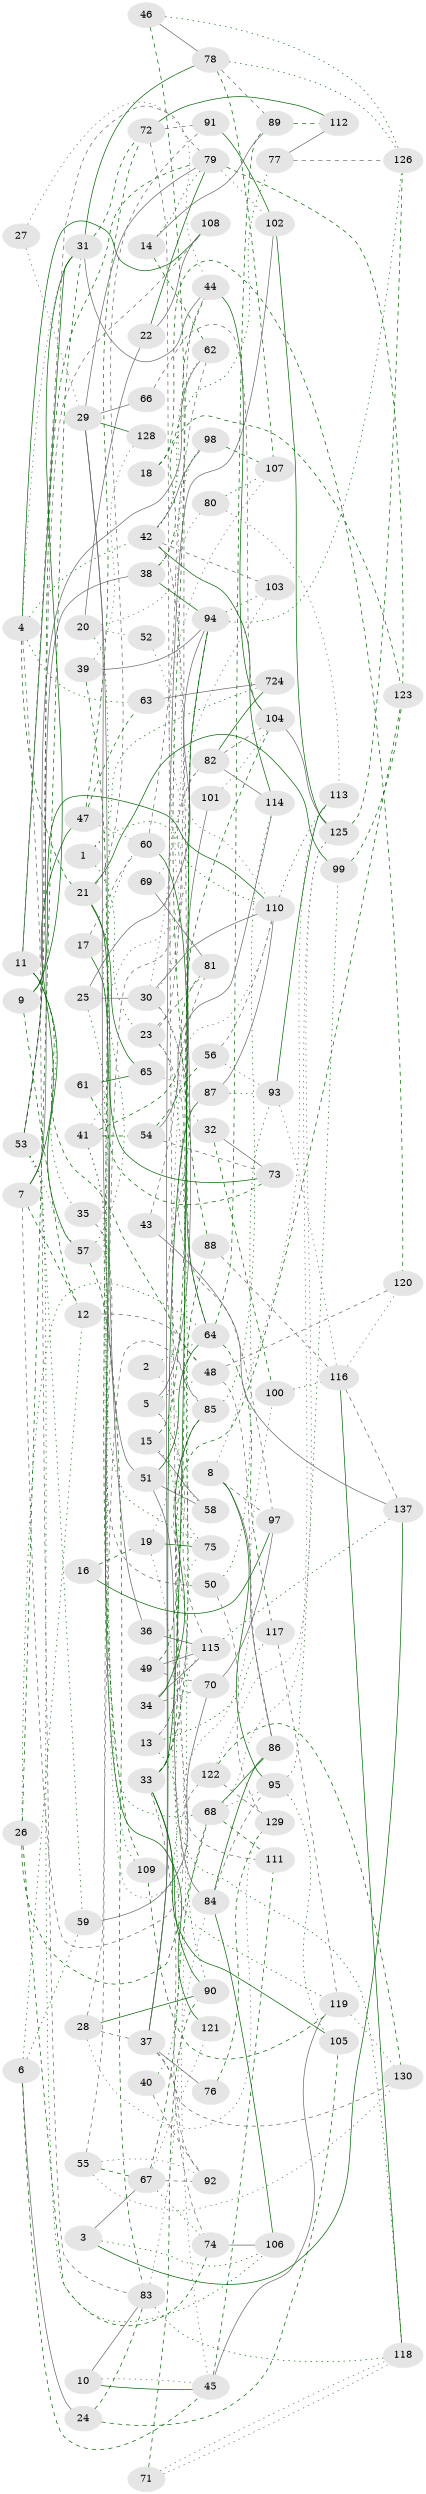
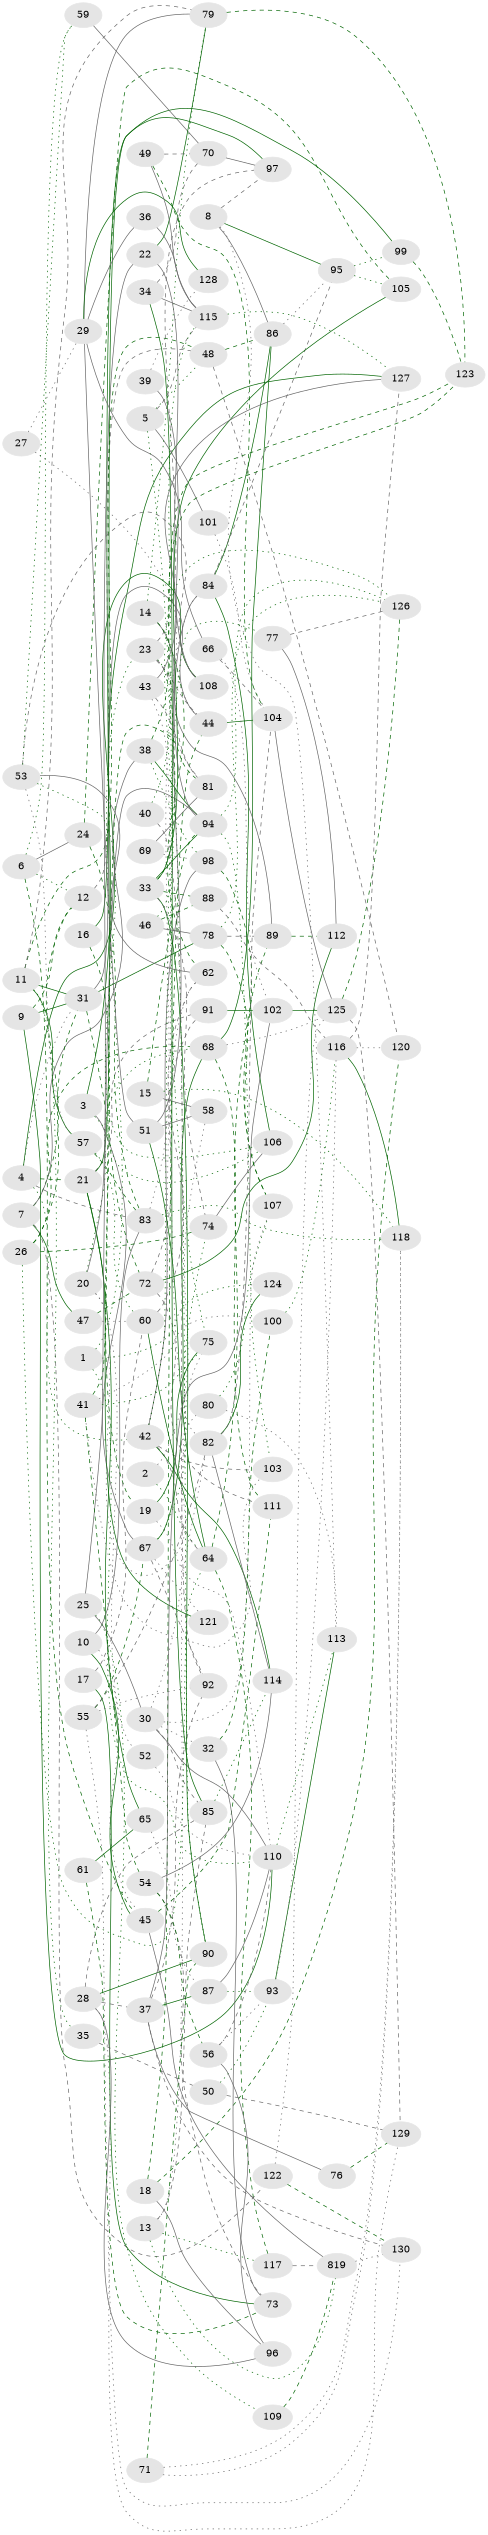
  graph {
    rankdir=LR
    node [color=gray90 style=filled]
    edge [color=gray40 style=dashed]
    1
    23
    110
-   124 [label=724]
+   124
    97
    44
    81
    90
    113
    2
    58
    64
    117
    89
    3
    67
    106
-   127 [label=137]
+   127
    68
    121
    74
    92
    4
    21
    31
    42
-   63
    83
    108
    65
    91
    99
    72
    78
    62
    98
    103
    77
    114
    118
    84
    5
    48
    75
    101
    115
    86
    120
    104
    6
    12
    24
    45
    59
    105
-   119
+   119 [label=819]
    111
    70
    7
    38
    47
    122
    94
    123
    60
    130
    125
    8
    95
    9
    10
    11
    35
    57
    79
    50
    13
    85
    14
    112
    15
    126
    16
    19
    17
    73
    18
+   96
    20
    22
    52
    80
    107
    87
    102
    25
    30
    109
    32
    82
    26
    27
    29
    36
    51
    66
    128
    28
    37
    129
    76
    100
    116
    33
    88
    34
    93
    39
    40
    41
    54
    56
    43
    46
    49
    53
    55
    61
    69
    71
    1 -- 23 [color=darkgreen style=dotted]
    1 -- 110 [color=darkgreen style=dotted]
    1 -- 124 [color=darkgreen style=dotted]
    23 -- 97
    23 -- 44
    23 -- 81
    23 -- 90 [color=darkgreen style=dotted]
    110 -- 113 [color=darkgreen style=dotted]
    44 -- 104 [color=darkgreen style=solid]
    2 -- 58 [style=dotted]
    2 -- 64 [color=darkgreen style=dotted]
    64 -- 117 [color=darkgreen]
    64 -- 89 [color=darkgreen]
    117 -- 119
    89 -- 112 [color=darkgreen]
    3 -- 67 [style=solid]
    3 -- 106 [color=darkgreen style=dotted]
    3 -- 127 [color=darkgreen style=solid]
-   67 -- 68 [color=darkgreen]
+   67 -- 68 [color=darkgreen style=solid]
    67 -- 121 [style=dotted]
    67 -- 74 [color=darkgreen style=dotted]
    67 -- 92
    68 -- 86 [color=darkgreen style=solid]
    68 -- 111 [color=darkgreen]
    68 -- 125 [style=dotted]
-   68 -- 95 [style=dotted]
+   86 -- 95 [style=dotted]
    74 -- 106 [style=solid]
    4 -- 21 [color=darkgreen]
    4 -- 31 [style=dotted]
    4 -- 42 [color=darkgreen style=dotted]
-   4 -- 63 [color=darkgreen style=dotted]
    4 -- 83
    4 -- 108 [color=darkgreen style=solid]
    21 -- 121 [color=darkgreen style=solid]
    21 -- 65 [color=darkgreen style=solid]
    21 -- 91
    21 -- 99 [color=darkgreen style=solid]
    31 -- 44 [style=solid]
    31 -- 72 [color=darkgreen]
    31 -- 78 [color=darkgreen style=solid]
    42 -- 64
    42 -- 62 [style=dotted]
    42 -- 98 [style=solid]
    42 -- 103
    42 -- 77 [color=darkgreen style=dotted]
    42 -- 114 [color=darkgreen style=solid]
-   63 -- 124 [style=solid]
    83 -- 118 [color=darkgreen style=dotted]
    83 -- 84 [style=dotted]
    65 -- 87 [style=dotted]
    91 -- 102 [color=darkgreen style=solid]
    99 -- 123 [color=darkgreen]
    72 -- 91
    72 -- 111
    72 -- 112 [color=darkgreen style=solid]
    78 -- 89
    78 -- 126 [color=darkgreen style=dotted]
    78 -- 107 [color=darkgreen]
    98 -- 107 [color=darkgreen]
    77 -- 112 [style=solid]
    77 -- 126
    84 -- 106 [color=darkgreen style=solid]
    84 -- 86 [color=darkgreen style=solid]
    84 -- 95
    5 -- 48 [color=darkgreen style=dotted]
    5 -- 75 [color=darkgreen style=dotted]
    5 -- 101 [style=solid]
    5 -- 115
-   48 -- 86
+   48 -- 86 [color=darkgreen]
    48 -- 120
    101 -- 104 [style=dotted]
    115 -- 127 [color=darkgreen style=dotted]
    104 -- 125 [style=solid]
    6 -- 12 [color=darkgreen style=dotted]
    6 -- 24 [style=solid]
    6 -- 45 [color=darkgreen]
    6 -- 59 [color=darkgreen style=dotted]
    12 -- 48
    24 -- 83 [color=darkgreen]
    24 -- 105 [color=darkgreen]
    45 -- 119 [style=solid]
    45 -- 111 [color=darkgreen]
    59 -- 70 [style=solid]
    119 -- 130 [style=dotted]
    70 -- 97 [style=solid]
    7 -- 12 [color=darkgreen]
    7 -- 38 [style=solid]
    7 -- 47 [color=darkgreen style=solid]
    7 -- 122
    38 -- 98 [color=darkgreen style=dotted]
    38 -- 94 [color=darkgreen style=solid]
    38 -- 123 [color=darkgreen]
-   47 -- 63 [color=darkgreen]
    47 -- 72 [color=darkgreen]
    47 -- 60 [style=dotted]
    122 -- 130 [color=darkgreen]
    122 -- 125 [style=dotted]
    94 -- 103 [color=darkgreen style=dotted]
    94 -- 126 [color=darkgreen style=dotted]
    60 -- 64 [color=darkgreen style=solid]
    60 -- 62
    125 -- 126 [color=darkgreen]
-   122 -- 129
+   125 -- 129
    8 -- 97
    8 -- 113 [style=dotted]
    8 -- 86 [style=solid]
    8 -- 95 [color=darkgreen style=solid]
    95 -- 99 [color=darkgreen style=dotted]
    95 -- 105 [color=darkgreen style=dotted]
    9 -- 110 [color=darkgreen style=solid]
    9 -- 31 [color=darkgreen style=solid]
    9 -- 12 [color=darkgreen]
    10 -- 83 [style=solid]
    10 -- 45 [color=darkgreen style=solid]
    10 -- 45 [style=dotted]
    11 -- 31 [color=darkgreen style=solid]
    11 -- 48 [color=darkgreen]
    11 -- 35 [color=darkgreen style=dotted]
    11 -- 57 [color=darkgreen style=solid]
    11 -- 79
    35 -- 50
    57 -- 83 [color=darkgreen]
    57 -- 60 [color=darkgreen style=dotted]
    79 -- 123 [color=darkgreen]
    50 -- 129
    50 -- 93 [color=darkgreen style=dotted]
    13 -- 117 [color=darkgreen style=dotted]
    13 -- 75 [style=dotted]
    13 -- 119 [color=darkgreen style=dotted]
    13 -- 85
    85 -- 114 [color=darkgreen style=dotted]
    14 -- 89 [style=solid]
    14 -- 62 [color=darkgreen]
    14 -- 79 [color=darkgreen style=dotted]
    15 -- 58 [style=solid]
    15 -- 118 [color=darkgreen style=dotted]
    15 -- 94 [color=darkgreen]
    16 -- 97 [color=darkgreen style=solid]
    16 -- 19 [color=darkgreen]
    19 -- 110 [style=dotted]
    19 -- 75 [color=darkgreen style=solid]
-   19 -- 45 [style=dotted]
    17 -- 60
    17 -- 73 [color=darkgreen style=solid]
    18 -- 44 [color=darkgreen]
    18 -- 120 [color=darkgreen]
+   18 -- 96 [style=solid]
    20 -- 68 [color=darkgreen style=dotted]
    20 -- 22 [style=solid]
    20 -- 52 [style=dotted]
    20 -- 80 [style=dotted]
    22 -- 108 [style=solid]
    22 -- 79 [color=darkgreen style=solid]
    52 -- 110 [style=dotted]
    80 -- 113 [style=dotted]
    80 -- 107 [color=darkgreen style=dotted]
    87 -- 110 [style=solid]
    87 -- 93 [color=darkgreen style=dotted]
    102 -- 125 [color=darkgreen style=solid]
    25 -- 94 [style=solid]
    25 -- 30 [style=solid]
    25 -- 109 [color=darkgreen style=dotted]
    30 -- 110 [style=solid]
    30 -- 85
    30 -- 107 [style=dotted]
    30 -- 32 [style=dotted]
    30 -- 82 [style=dotted]
    109 -- 119 [color=darkgreen]
    32 -- 73 [style=solid]
    32 -- 100 [color=darkgreen]
    82 -- 124 [color=darkgreen style=solid]
    82 -- 114 [style=solid]
    82 -- 104
    26 -- 64 [color=darkgreen style=dotted]
    26 -- 68 [color=darkgreen]
    26 -- 74 [color=darkgreen]
    26 -- 31 [color=darkgreen]
    27 -- 44 [style=dotted]
    27 -- 29 [style=dotted]
    29 -- 79 [style=solid]
    29 -- 36 [style=solid]
    29 -- 51 [style=solid]
    29 -- 66 [style=solid]
    29 -- 128 [color=darkgreen style=solid]
    36 -- 115 [style=solid]
    51 -- 58 [style=solid]
    51 -- 64 [color=darkgreen style=solid]
    51 -- 84 [style=solid]
    66 -- 104
-   79 -- 102 [style=dotted]
+   66 -- 102 [style=dotted]
    28 -- 90 [color=darkgreen style=solid]
    28 -- 85
+   28 -- 96 [style=solid]
    28 -- 37
    28 -- 129 [style=dotted]
    37 -- 92
    37 -- 130
    37 -- 87 [color=darkgreen style=solid]
    37 -- 102 [style=solid]
    37 -- 76 [style=solid]
    76 -- 129 [color=darkgreen]
    100 -- 116 [color=darkgreen style=dotted]
    116 -- 127
    116 -- 118 [color=darkgreen style=solid]
    116 -- 120 [style=dotted]
    33 -- 90 [color=darkgreen style=solid]
    33 -- 74
    33 -- 105 [color=darkgreen style=solid]
    33 -- 94 [color=darkgreen style=solid]
    33 -- 123 [color=darkgreen]
    33 -- 88 [color=darkgreen]
    88 -- 116
    34 -- 115 [style=solid]
    34 -- 70
    34 -- 85 [color=darkgreen style=solid]
    93 -- 113 [color=darkgreen style=solid]
    93 -- 116 [style=dotted]
    39 -- 94 [style=solid]
-   39 -- 109 [color=darkgreen]
    39 -- 128 [style=dotted]
    40 -- 92
    40 -- 115 [color=darkgreen style=dotted]
    41 -- 81 [color=darkgreen]
    41 -- 103 [style=dotted]
    41 -- 75 [color=darkgreen style=dotted]
    41 -- 100 [style=dotted]
    41 -- 54 [color=darkgreen]
    54 -- 114 [style=solid]
    54 -- 73
    54 -- 56 [color=darkgreen]
    56 -- 110
+   56 -- 96 [style=solid]
    56 -- 93 [style=dotted]
    43 -- 81
    43 -- 127 [style=solid]
+   43 -- 82 [style=dotted]
    46 -- 78 [style=solid]
    46 -- 126 [color=darkgreen style=dotted]
    46 -- 88 [color=darkgreen]
    49 -- 115 [style=solid]
    49 -- 104 [color=darkgreen]
    49 -- 70
    53 -- 106 [color=darkgreen style=dotted]
    53 -- 108
    53 -- 62 [style=solid]
    53 -- 59 [color=darkgreen style=dotted]
    53 -- 57 [style=dotted]
-   53 -- 79 [color=darkgreen]
    55 -- 67 [color=darkgreen]
    55 -- 92 [style=dotted]
    55 -- 130 [style=dotted]
    55 -- 82
    61 -- 65 [color=darkgreen style=solid]
    61 -- 73 [color=darkgreen]
    69 -- 81 [style=solid]
    69 -- 98 [style=dotted]
    71 -- 90 [color=darkgreen]
    71 -- 118 [style=dotted]
    71 -- 118 [style=dotted]
  }
